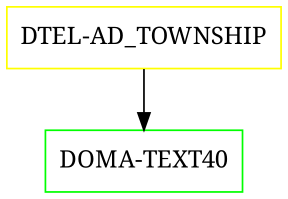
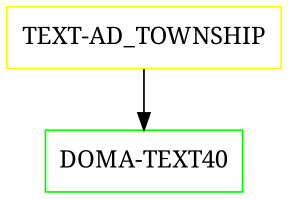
  digraph {
    fontname="Noto Serif"
    node [shape=box fontname="Noto Serif"]
-   "DTEL-AD_TOWNSHIP" [color=yellow]
+   "DTEL-AD_TOWNSHIP" [color=yellow label="TEXT-AD_TOWNSHIP"]
    "DOMA-TEXT40" [color=green]
    "DTEL-AD_TOWNSHIP" -> "DOMA-TEXT40" [fontname="Noto Serif"]
  }
